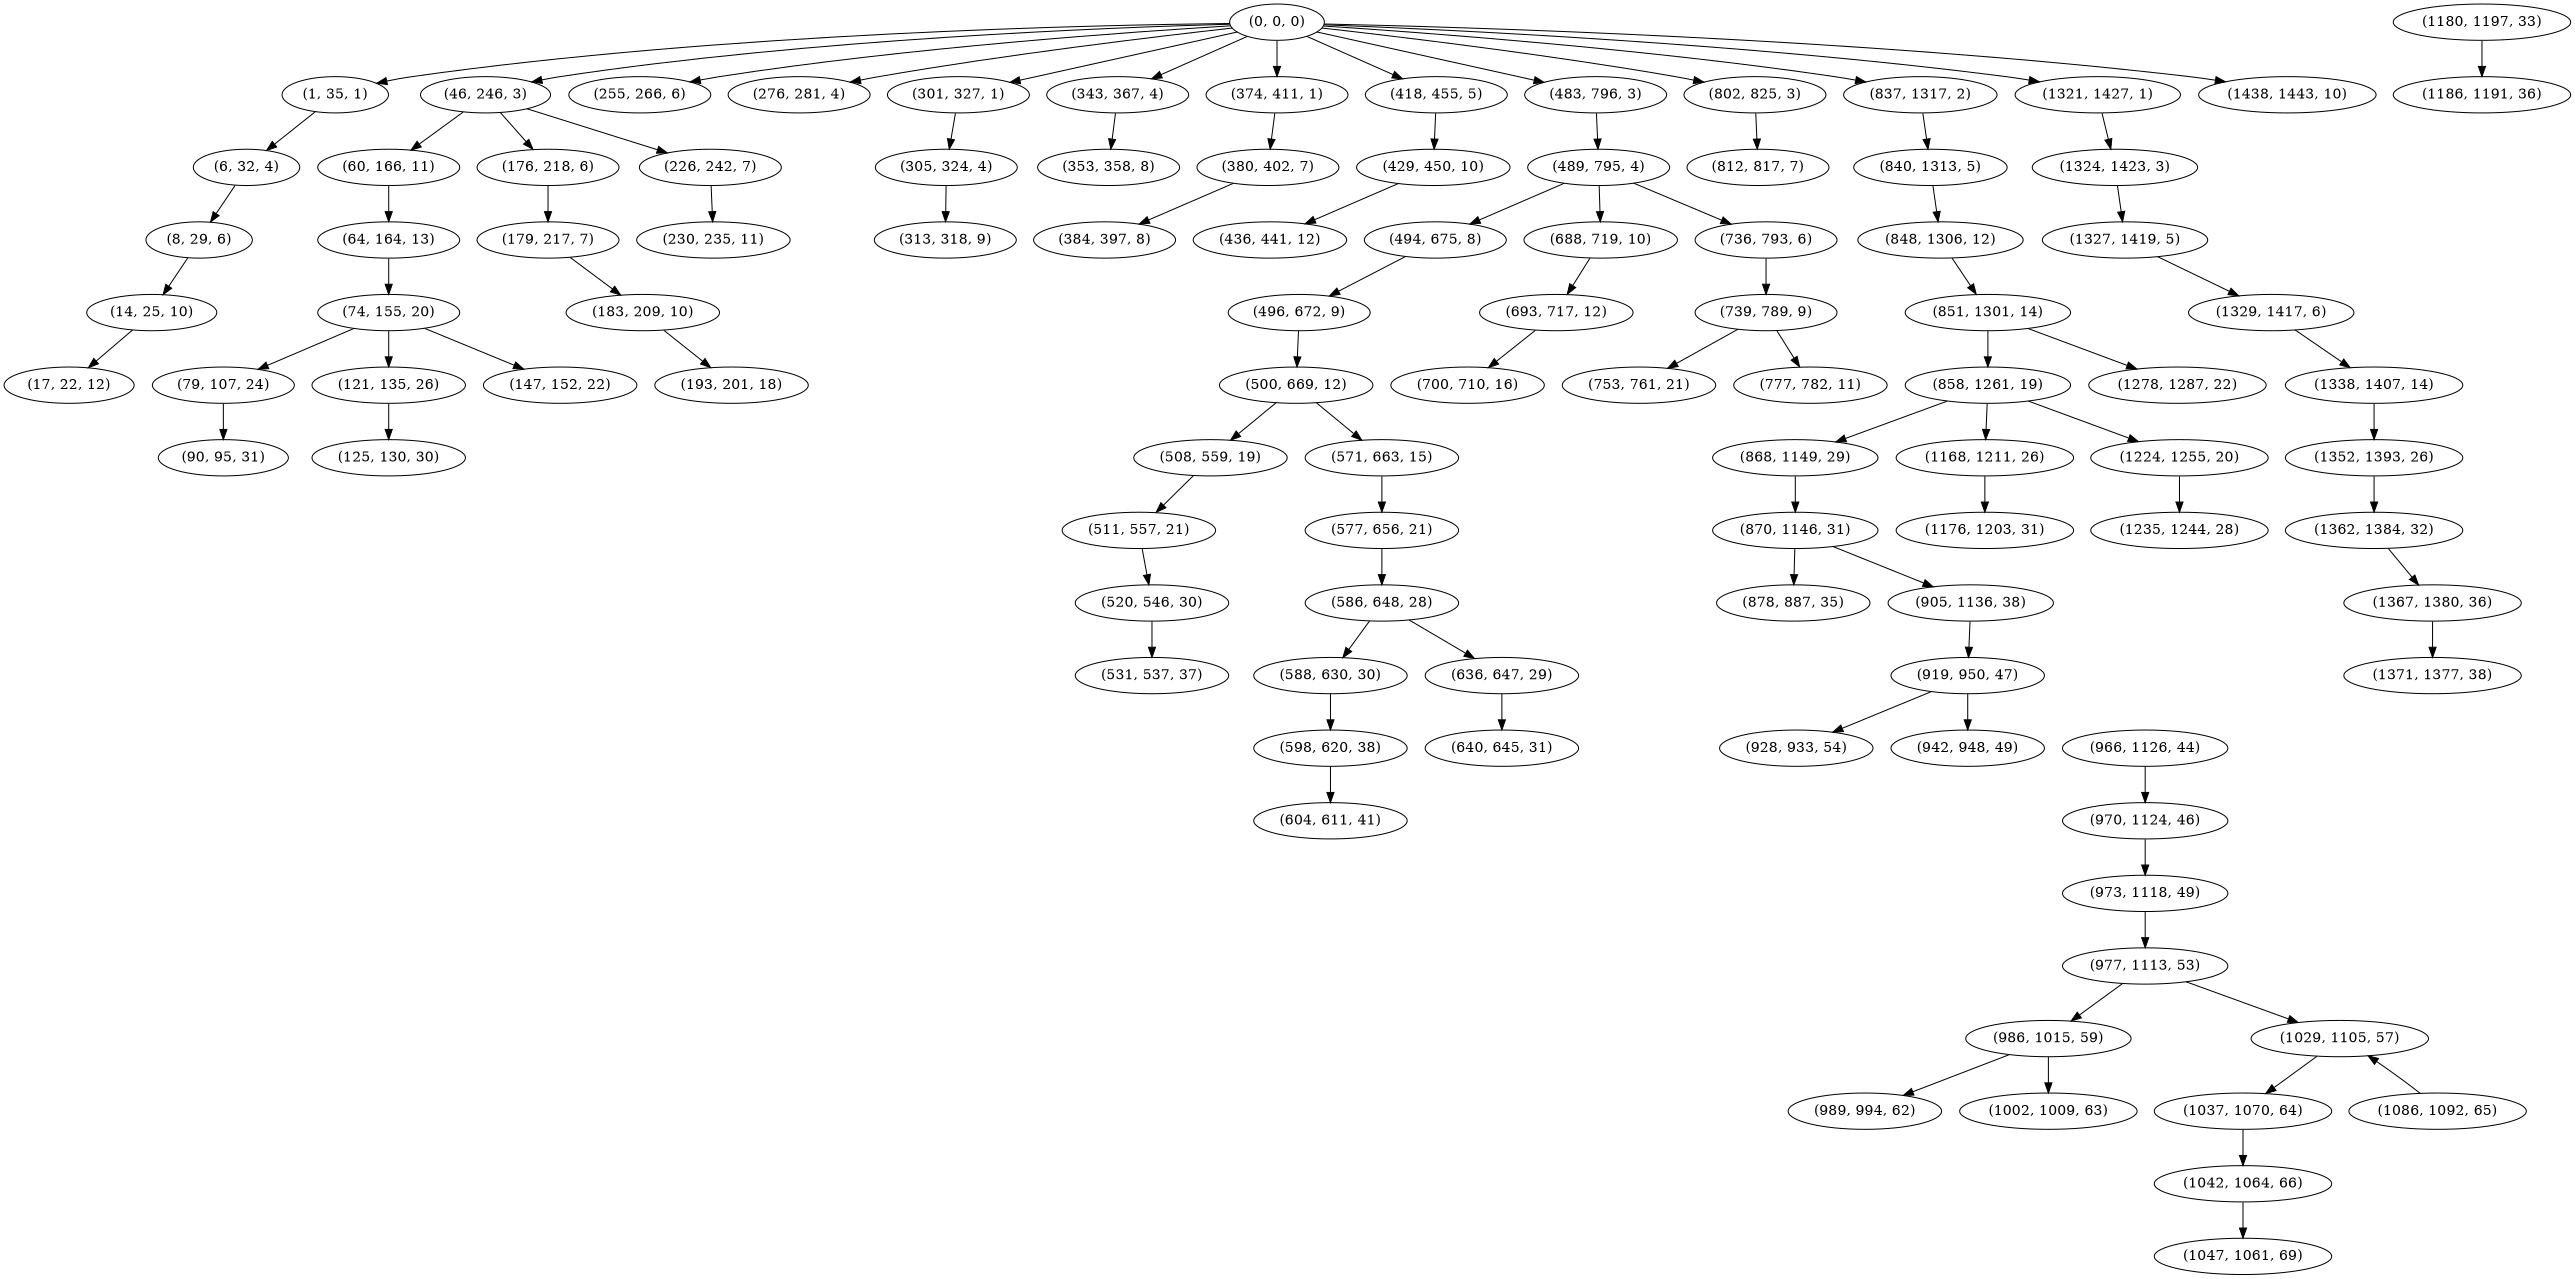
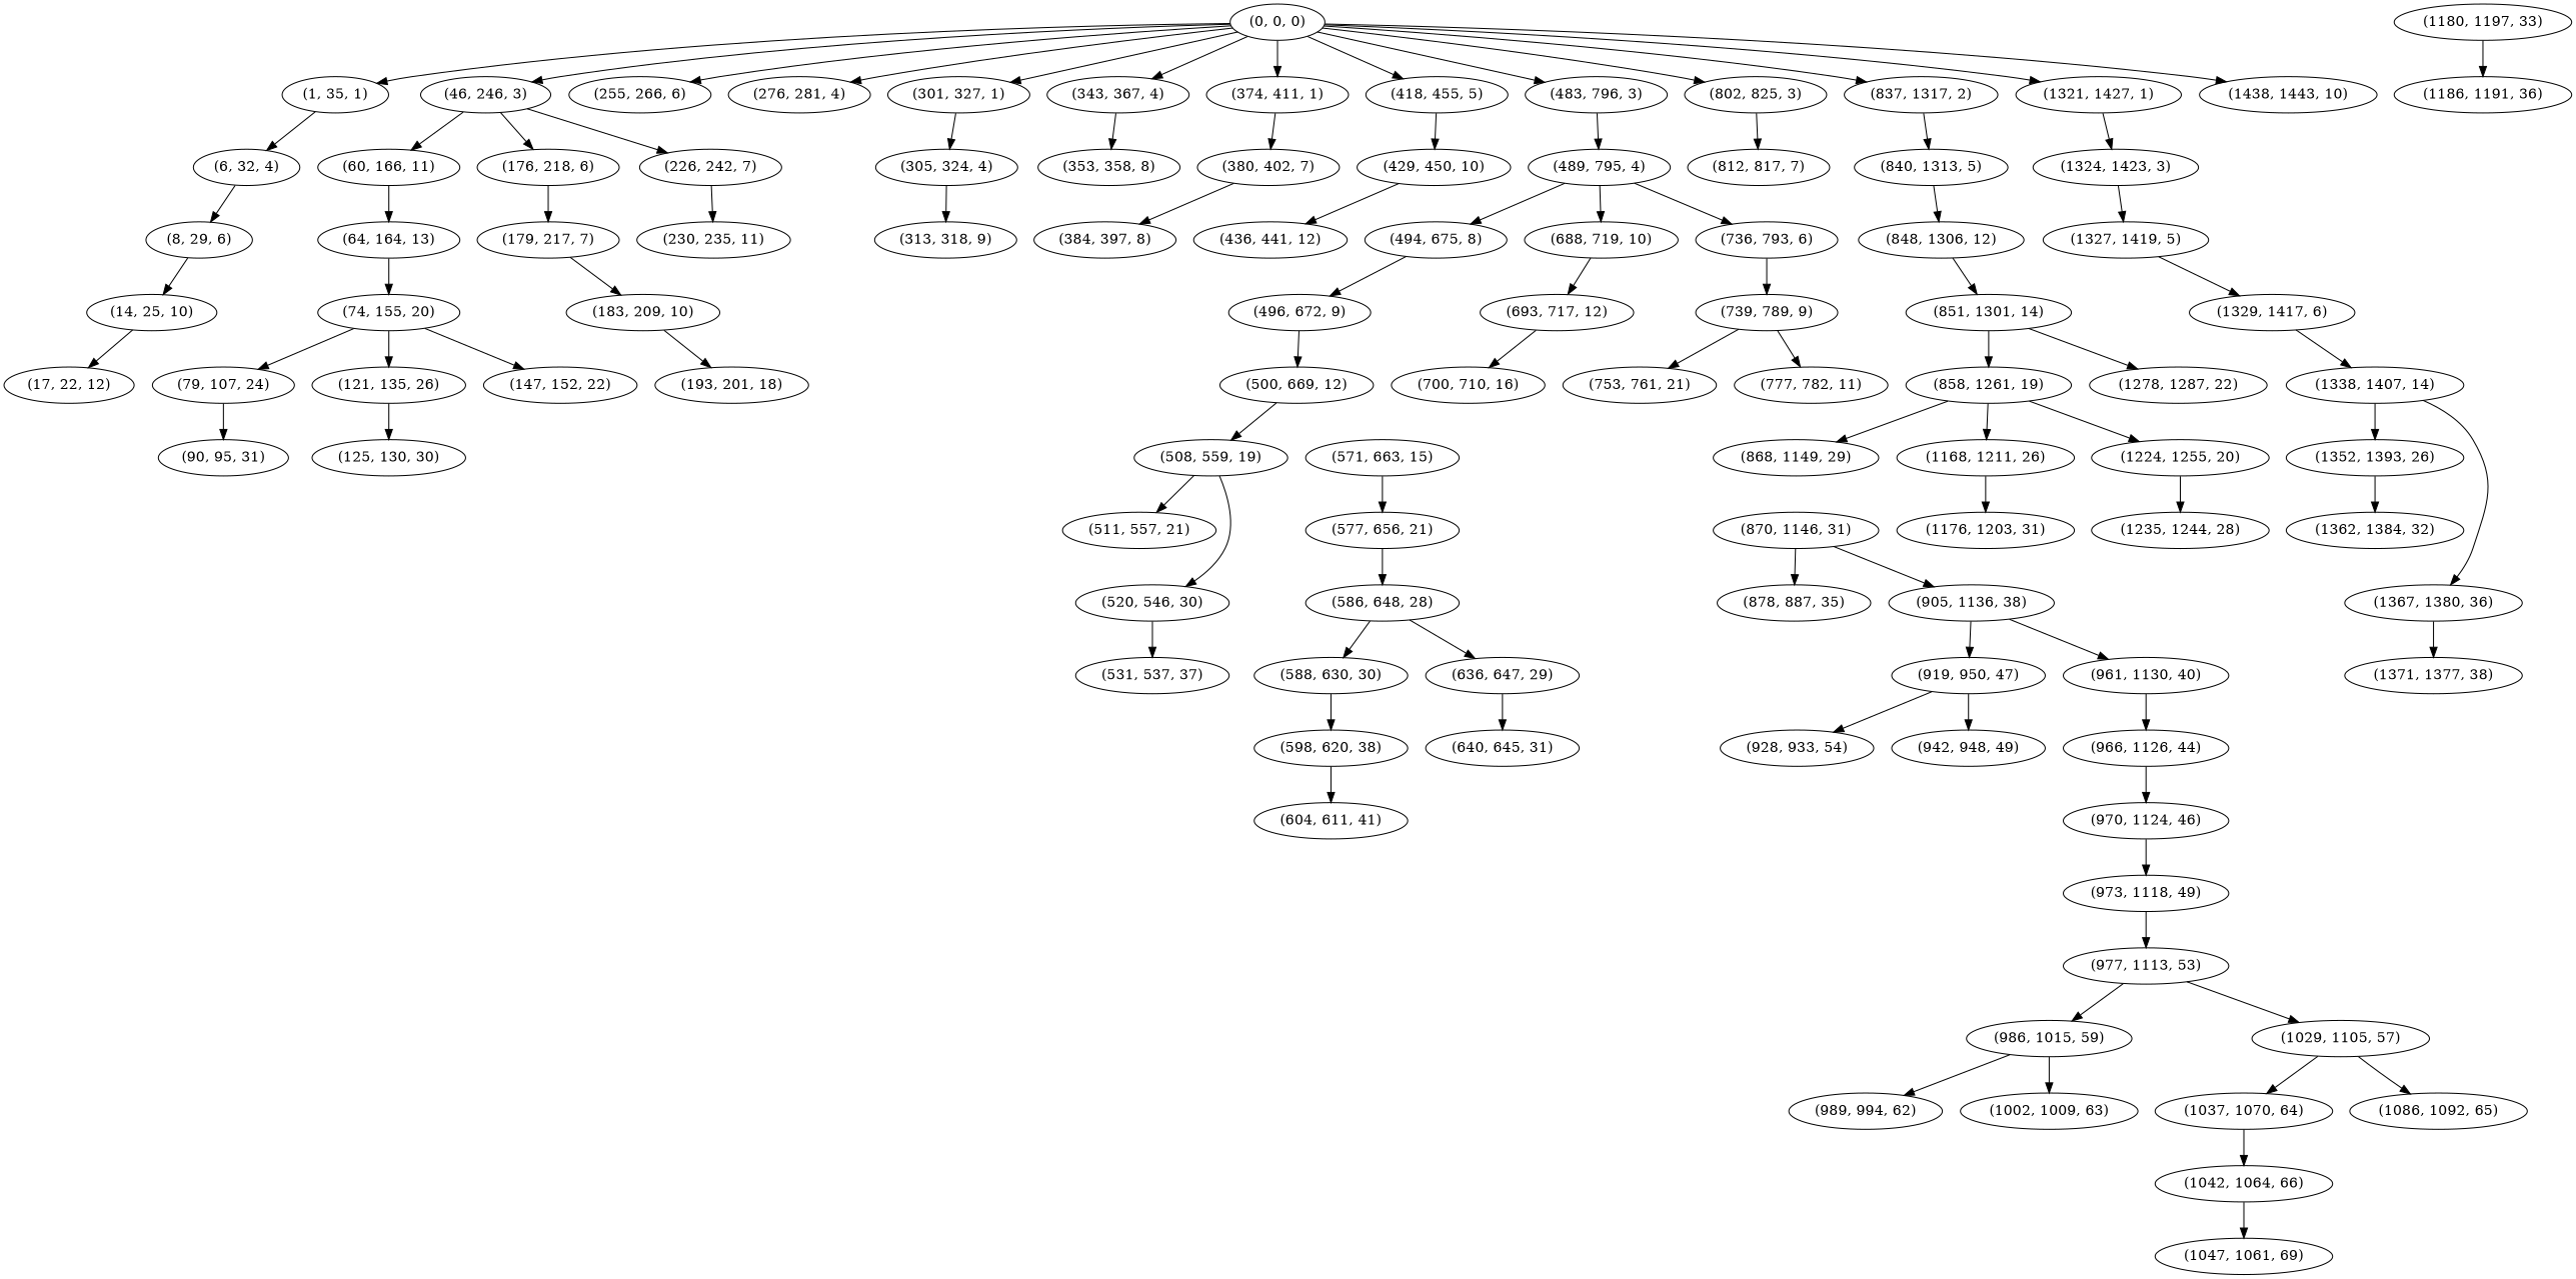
  digraph {
    "(0, 0, 0)"
    "(1, 35, 1)"
    "(46, 246, 3)"
    "(255, 266, 6)"
    "(276, 281, 4)"
    "(301, 327, 1)"
    "(343, 367, 4)"
    "(374, 411, 1)"
    "(418, 455, 5)"
    "(483, 796, 3)"
    "(802, 825, 3)"
    "(837, 1317, 2)"
    "(1321, 1427, 1)"
    "(1438, 1443, 10)"
    "(6, 32, 4)"
    "(60, 166, 11)"
    "(176, 218, 6)"
    "(226, 242, 7)"
    "(305, 324, 4)"
    "(353, 358, 8)"
    "(380, 402, 7)"
    "(429, 450, 10)"
    "(489, 795, 4)"
    "(812, 817, 7)"
    "(840, 1313, 5)"
    "(1324, 1423, 3)"
    "(8, 29, 6)"
    "(14, 25, 10)"
    "(17, 22, 12)"
    "(64, 164, 13)"
    "(179, 217, 7)"
    "(230, 235, 11)"
    "(74, 155, 20)"
    "(79, 107, 24)"
    "(121, 135, 26)"
    "(147, 152, 22)"
    "(90, 95, 31)"
    "(125, 130, 30)"
    "(183, 209, 10)"
    "(193, 201, 18)"
    "(313, 318, 9)"
    "(384, 397, 8)"
    "(436, 441, 12)"
    "(494, 675, 8)"
    "(688, 719, 10)"
    "(736, 793, 6)"
    "(496, 672, 9)"
    "(693, 717, 12)"
    "(739, 789, 9)"
    "(500, 669, 12)"
    "(508, 559, 19)"
    "(571, 663, 15)"
    "(511, 557, 21)"
    "(577, 656, 21)"
    "(520, 546, 30)"
    "(531, 537, 37)"
    "(586, 648, 28)"
    "(588, 630, 30)"
    "(636, 647, 29)"
    "(598, 620, 38)"
    "(640, 645, 31)"
    "(604, 611, 41)"
    "(700, 710, 16)"
    "(753, 761, 21)"
    "(777, 782, 11)"
    "(848, 1306, 12)"
    "(851, 1301, 14)"
    "(858, 1261, 19)"
    "(1278, 1287, 22)"
    "(868, 1149, 29)"
    "(1168, 1211, 26)"
    "(1224, 1255, 20)"
    "(870, 1146, 31)"
    "(1176, 1203, 31)"
    "(1235, 1244, 28)"
    "(878, 887, 35)"
    "(905, 1136, 38)"
    "(919, 950, 47)"
+   "(961, 1130, 40)"
    "(928, 933, 54)"
    "(942, 948, 49)"
    "(966, 1126, 44)"
    "(970, 1124, 46)"
    "(973, 1118, 49)"
    "(977, 1113, 53)"
    "(986, 1015, 59)"
    "(1029, 1105, 57)"
    "(989, 994, 62)"
    "(1002, 1009, 63)"
    "(1037, 1070, 64)"
    "(1086, 1092, 65)"
    "(1042, 1064, 66)"
    "(1047, 1061, 69)"
    "(1180, 1197, 33)"
    "(1186, 1191, 36)"
    "(1327, 1419, 5)"
    "(1329, 1417, 6)"
    "(1338, 1407, 14)"
    "(1352, 1393, 26)"
    "(1362, 1384, 32)"
    "(1367, 1380, 36)"
    "(1371, 1377, 38)"
    "(0, 0, 0)" -> "(1, 35, 1)"
    "(0, 0, 0)" -> "(46, 246, 3)"
    "(0, 0, 0)" -> "(255, 266, 6)"
    "(0, 0, 0)" -> "(276, 281, 4)"
    "(0, 0, 0)" -> "(301, 327, 1)"
    "(0, 0, 0)" -> "(343, 367, 4)"
    "(0, 0, 0)" -> "(374, 411, 1)"
    "(0, 0, 0)" -> "(418, 455, 5)"
    "(0, 0, 0)" -> "(483, 796, 3)"
    "(0, 0, 0)" -> "(802, 825, 3)"
    "(0, 0, 0)" -> "(837, 1317, 2)"
    "(0, 0, 0)" -> "(1321, 1427, 1)"
    "(0, 0, 0)" -> "(1438, 1443, 10)"
    "(1, 35, 1)" -> "(6, 32, 4)"
    "(46, 246, 3)" -> "(60, 166, 11)"
    "(46, 246, 3)" -> "(176, 218, 6)"
    "(46, 246, 3)" -> "(226, 242, 7)"
    "(301, 327, 1)" -> "(305, 324, 4)"
    "(343, 367, 4)" -> "(353, 358, 8)"
    "(374, 411, 1)" -> "(380, 402, 7)"
    "(418, 455, 5)" -> "(429, 450, 10)"
    "(483, 796, 3)" -> "(489, 795, 4)"
    "(802, 825, 3)" -> "(812, 817, 7)"
    "(837, 1317, 2)" -> "(840, 1313, 5)"
    "(1321, 1427, 1)" -> "(1324, 1423, 3)"
    "(6, 32, 4)" -> "(8, 29, 6)"
    "(60, 166, 11)" -> "(64, 164, 13)"
    "(176, 218, 6)" -> "(179, 217, 7)"
    "(226, 242, 7)" -> "(230, 235, 11)"
    "(305, 324, 4)" -> "(313, 318, 9)"
    "(380, 402, 7)" -> "(384, 397, 8)"
    "(429, 450, 10)" -> "(436, 441, 12)"
    "(489, 795, 4)" -> "(494, 675, 8)"
    "(489, 795, 4)" -> "(688, 719, 10)"
    "(489, 795, 4)" -> "(736, 793, 6)"
    "(840, 1313, 5)" -> "(848, 1306, 12)"
    "(1324, 1423, 3)" -> "(1327, 1419, 5)"
    "(8, 29, 6)" -> "(14, 25, 10)"
    "(14, 25, 10)" -> "(17, 22, 12)"
    "(64, 164, 13)" -> "(74, 155, 20)"
    "(179, 217, 7)" -> "(183, 209, 10)"
    "(74, 155, 20)" -> "(79, 107, 24)"
    "(74, 155, 20)" -> "(121, 135, 26)"
    "(74, 155, 20)" -> "(147, 152, 22)"
    "(79, 107, 24)" -> "(90, 95, 31)"
    "(121, 135, 26)" -> "(125, 130, 30)"
    "(183, 209, 10)" -> "(193, 201, 18)"
    "(494, 675, 8)" -> "(496, 672, 9)"
    "(688, 719, 10)" -> "(693, 717, 12)"
    "(736, 793, 6)" -> "(739, 789, 9)"
    "(496, 672, 9)" -> "(500, 669, 12)"
    "(693, 717, 12)" -> "(700, 710, 16)"
    "(739, 789, 9)" -> "(753, 761, 21)"
    "(739, 789, 9)" -> "(777, 782, 11)"
    "(500, 669, 12)" -> "(508, 559, 19)"
-   "(500, 669, 12)" -> "(571, 663, 15)"
    "(508, 559, 19)" -> "(511, 557, 21)"
    "(571, 663, 15)" -> "(577, 656, 21)"
-   "(511, 557, 21)" -> "(520, 546, 30)"
+   "(508, 559, 19)" -> "(520, 546, 30)"
    "(577, 656, 21)" -> "(586, 648, 28)"
    "(520, 546, 30)" -> "(531, 537, 37)"
    "(586, 648, 28)" -> "(588, 630, 30)"
    "(586, 648, 28)" -> "(636, 647, 29)"
    "(588, 630, 30)" -> "(598, 620, 38)"
    "(636, 647, 29)" -> "(640, 645, 31)"
    "(598, 620, 38)" -> "(604, 611, 41)"
    "(848, 1306, 12)" -> "(851, 1301, 14)"
    "(851, 1301, 14)" -> "(858, 1261, 19)"
    "(851, 1301, 14)" -> "(1278, 1287, 22)"
    "(858, 1261, 19)" -> "(868, 1149, 29)"
    "(858, 1261, 19)" -> "(1168, 1211, 26)"
    "(858, 1261, 19)" -> "(1224, 1255, 20)"
-   "(868, 1149, 29)" -> "(870, 1146, 31)"
    "(1168, 1211, 26)" -> "(1176, 1203, 31)"
    "(1224, 1255, 20)" -> "(1235, 1244, 28)"
    "(870, 1146, 31)" -> "(878, 887, 35)"
    "(870, 1146, 31)" -> "(905, 1136, 38)"
    "(905, 1136, 38)" -> "(919, 950, 47)"
+   "(905, 1136, 38)" -> "(961, 1130, 40)"
    "(919, 950, 47)" -> "(928, 933, 54)"
    "(919, 950, 47)" -> "(942, 948, 49)"
+   "(961, 1130, 40)" -> "(966, 1126, 44)"
    "(966, 1126, 44)" -> "(970, 1124, 46)"
    "(970, 1124, 46)" -> "(973, 1118, 49)"
    "(973, 1118, 49)" -> "(977, 1113, 53)"
    "(977, 1113, 53)" -> "(986, 1015, 59)"
    "(977, 1113, 53)" -> "(1029, 1105, 57)"
    "(986, 1015, 59)" -> "(989, 994, 62)"
    "(986, 1015, 59)" -> "(1002, 1009, 63)"
    "(1029, 1105, 57)" -> "(1037, 1070, 64)"
-   "(1086, 1092, 65)" -> "(1029, 1105, 57)"
+   "(1029, 1105, 57)" -> "(1086, 1092, 65)"
    "(1037, 1070, 64)" -> "(1042, 1064, 66)"
    "(1042, 1064, 66)" -> "(1047, 1061, 69)"
    "(1180, 1197, 33)" -> "(1186, 1191, 36)"
    "(1327, 1419, 5)" -> "(1329, 1417, 6)"
    "(1329, 1417, 6)" -> "(1338, 1407, 14)"
    "(1338, 1407, 14)" -> "(1352, 1393, 26)"
    "(1352, 1393, 26)" -> "(1362, 1384, 32)"
-   "(1362, 1384, 32)" -> "(1367, 1380, 36)"
+   "(1338, 1407, 14)" -> "(1367, 1380, 36)"
    "(1367, 1380, 36)" -> "(1371, 1377, 38)"
  }
